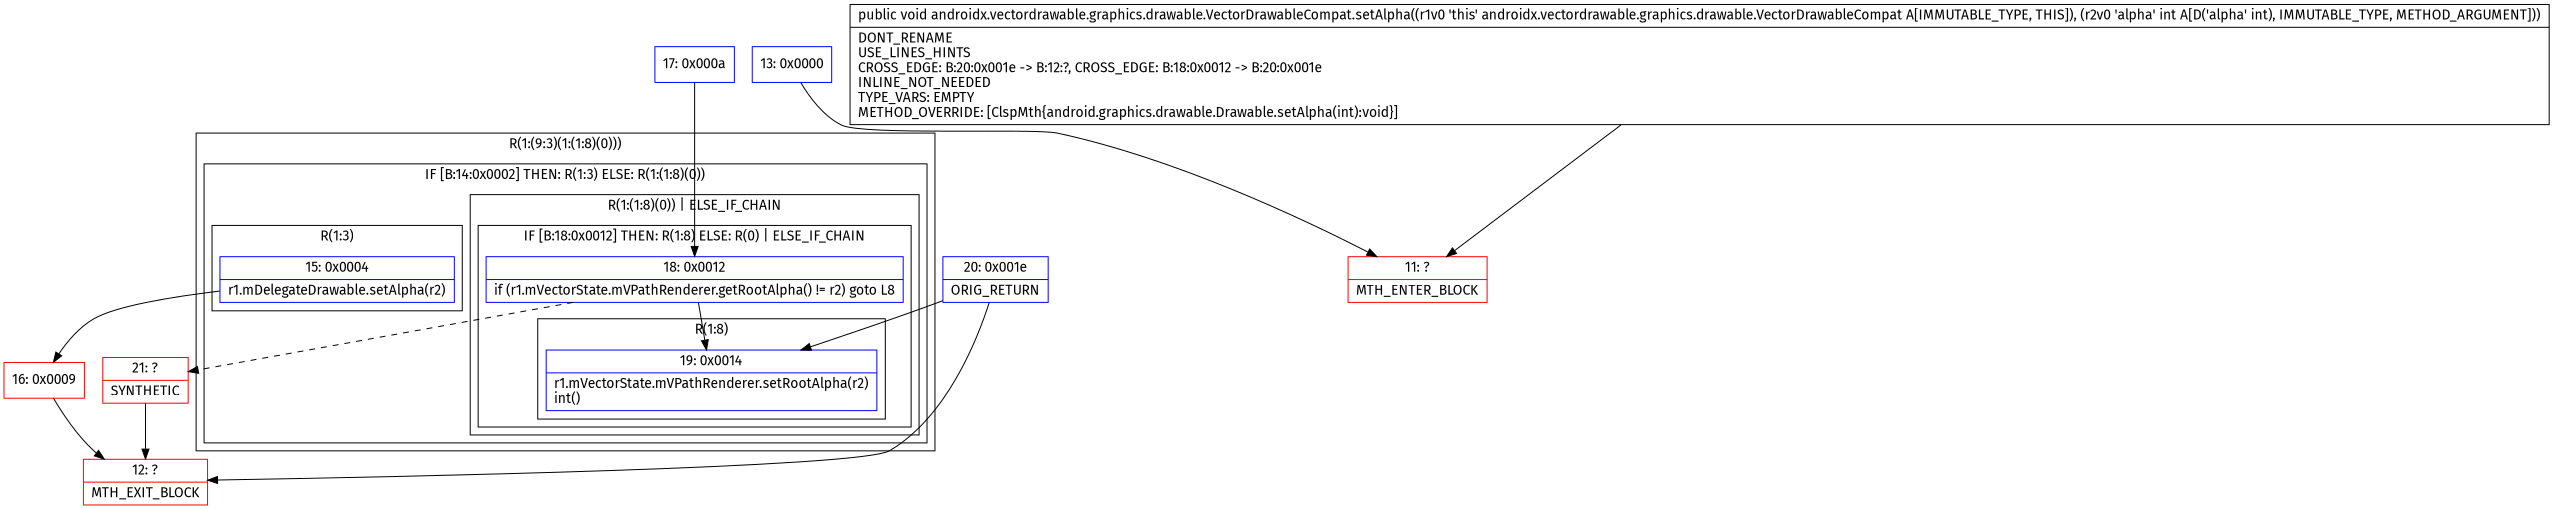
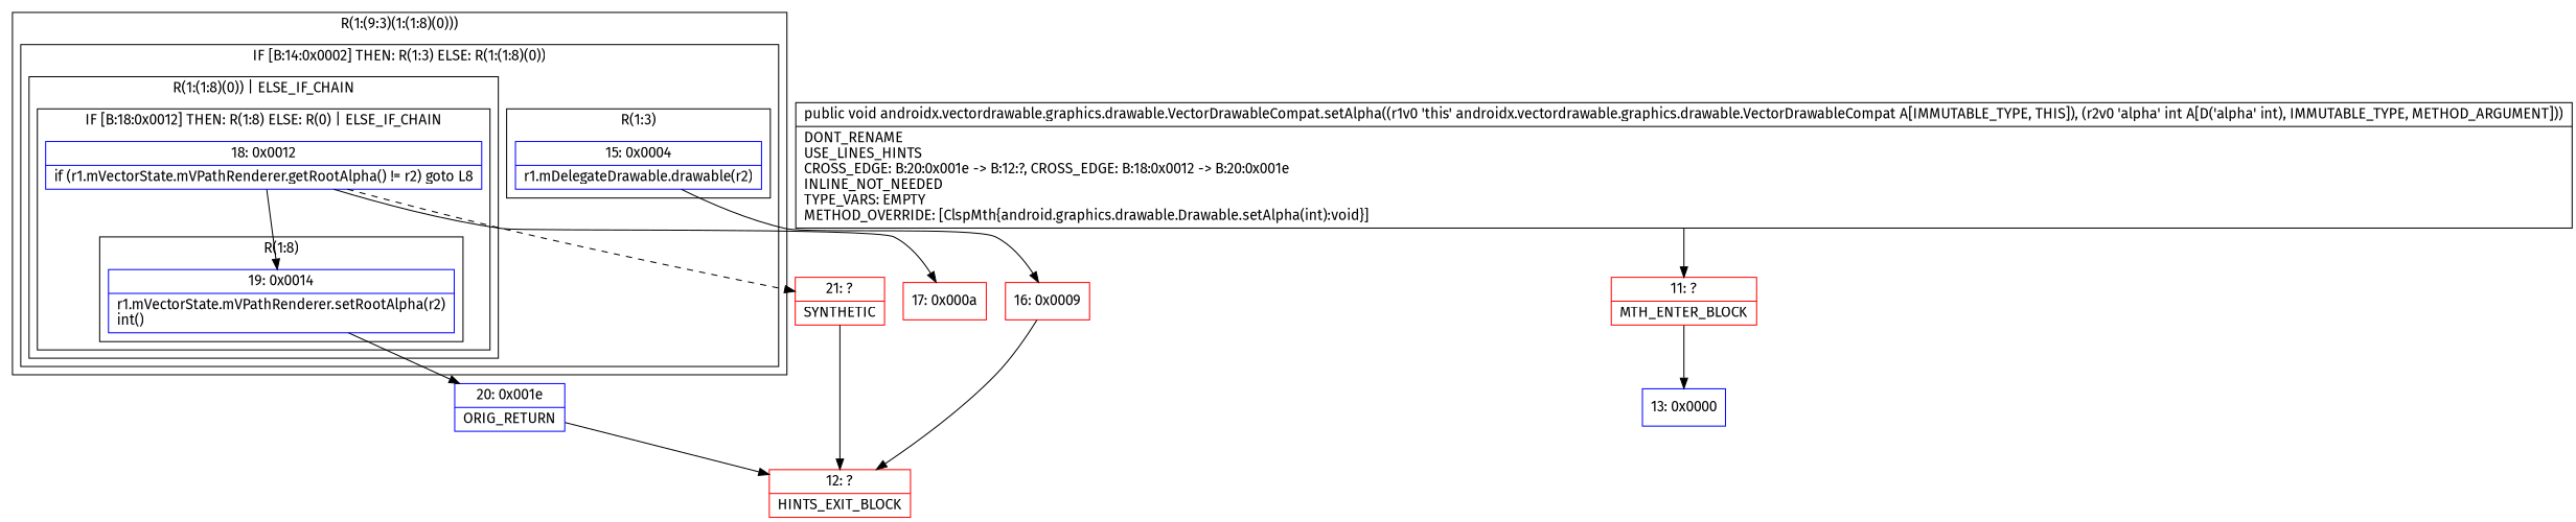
  digraph {
    fontname="Fira Sans"
    node [color=blue fontname="Fira Sans" shape=record]
    edge [fontname="Fira Sans"]
-   n1 [label="{15\:\ 0x0004|r1.mDelegateDrawable.setAlpha(r2)\l}"]
+   n1 [label="{15\:\ 0x0004|r1.mDelegateDrawable.drawable(r2)\l}"]
    n2 [label="{19\:\ 0x0014|r1.mVectorState.mVPathRenderer.setRootAlpha(r2)\lint()\l}"]
    n3 [label="{18\:\ 0x0012|if (r1.mVectorState.mVPathRenderer.getRootAlpha() != r2) goto L8\l}"]
    n4 [color=red label="{16\:\ 0x0009}"]
    n5 [label="{20\:\ 0x001e|ORIG_RETURN\l}"]
    n6 [color=red label="{21\:\ ?|SYNTHETIC\l}"]
-   n7 [label="{17\:\ 0x000a}"]
-   n8 [color=red label="{12\:\ ?|MTH_EXIT_BLOCK\l}"]
+   n7 [color=red label="{17\:\ 0x000a}"]
+   n8 [color=red label="{12\:\ ?|HINTS_EXIT_BLOCK\l}"]
    n9 [color=red label="{11\:\ ?|MTH_ENTER_BLOCK\l}"]
    n10 [label="{13\:\ 0x0000}"]
    n11 [label="{public void androidx.vectordrawable.graphics.drawable.VectorDrawableCompat.setAlpha((r1v0 'this' androidx.vectordrawable.graphics.drawable.VectorDrawableCompat A[IMMUTABLE_TYPE, THIS]), (r2v0 'alpha' int A[D('alpha' int), IMMUTABLE_TYPE, METHOD_ARGUMENT]))  | DONT_RENAME\lUSE_LINES_HINTS\lCROSS_EDGE: B:20:0x001e \-\> B:12:?, CROSS_EDGE: B:18:0x0012 \-\> B:20:0x001e\lINLINE_NOT_NEEDED\lTYPE_VARS: EMPTY\lMETHOD_OVERRIDE: [ClspMth\{android.graphics.drawable.Drawable.setAlpha(int):void\}]\l}" color=""]
    subgraph cluster_1 {
      label="R(1:(9:3)(1:(1:8)(0)))"
      subgraph cluster_2 {
        label="IF [B:14:0x0002] THEN: R(1:3) ELSE: R(1:(1:8)(0))"
        subgraph cluster_3 {
          label="R(1:3)"
          n1
        }
        subgraph cluster_4 {
          label="R(1:(1:8)(0)) | ELSE_IF_CHAIN\l"
          subgraph cluster_5 {
            label="IF [B:18:0x0012] THEN: R(1:8) ELSE: R(0) | ELSE_IF_CHAIN\l"
            n3
            subgraph cluster_6 {
              label="R(1:8)"
              n2
            }
            subgraph cluster_7 {
              label="R(0)"
            }
          }
        }
      }
    }
    n1 -> n4
-   n5 -> n2
+   n2 -> n5
    n3 -> n2
    n3 -> n6 [style=dashed]
    n4 -> n8
    n5 -> n8
    n6 -> n8
-   n7 -> n3
-   n10 -> n9
+   n3 -> n7
+   n9 -> n10
    n11 -> n9
  }
